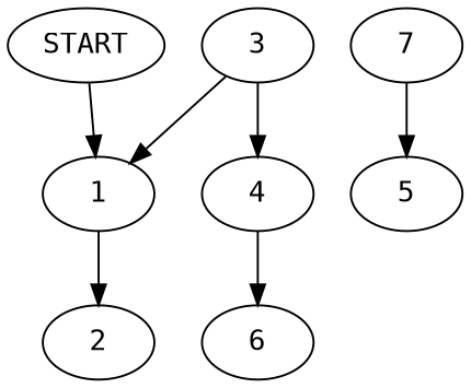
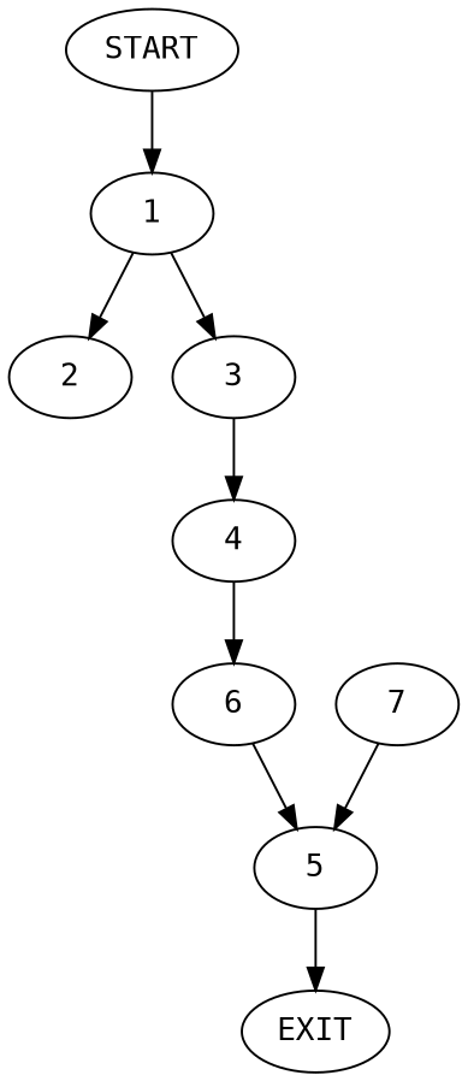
  digraph {
    fontname="DejaVu Sans Mono"
    node [fontname="DejaVu Sans Mono"]
    edge [fontname="DejaVu Sans Mono"]
    n1 [label=START]
    1
    2
    3
+   n5 [label=EXIT]
    4
    6
    5
    7
    n1 -> 1
    1 -> 2
-   3 -> 1
+   1 -> 3
    3 -> 4
    4 -> 6
+   6 -> 5
+   5 -> n5
    7 -> 5
  }
